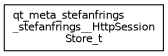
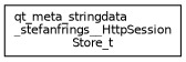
  digraph {
    rankdir=LR
-   n1 [color=black fillcolor=white fontname=Helvetica fontsize=10 height=0.2 label="qt_meta_stefanfrings\l_stefanfrings__HttpSession\lStore_t" shape=record style=filled width=0.4]
+   n1 [color=black fillcolor=white fontname=Helvetica fontsize=10 height=0.2 label="qt_meta_stringdata\l_stefanfrings__HttpSession\lStore_t" shape=record style=filled width=0.4]
  }
